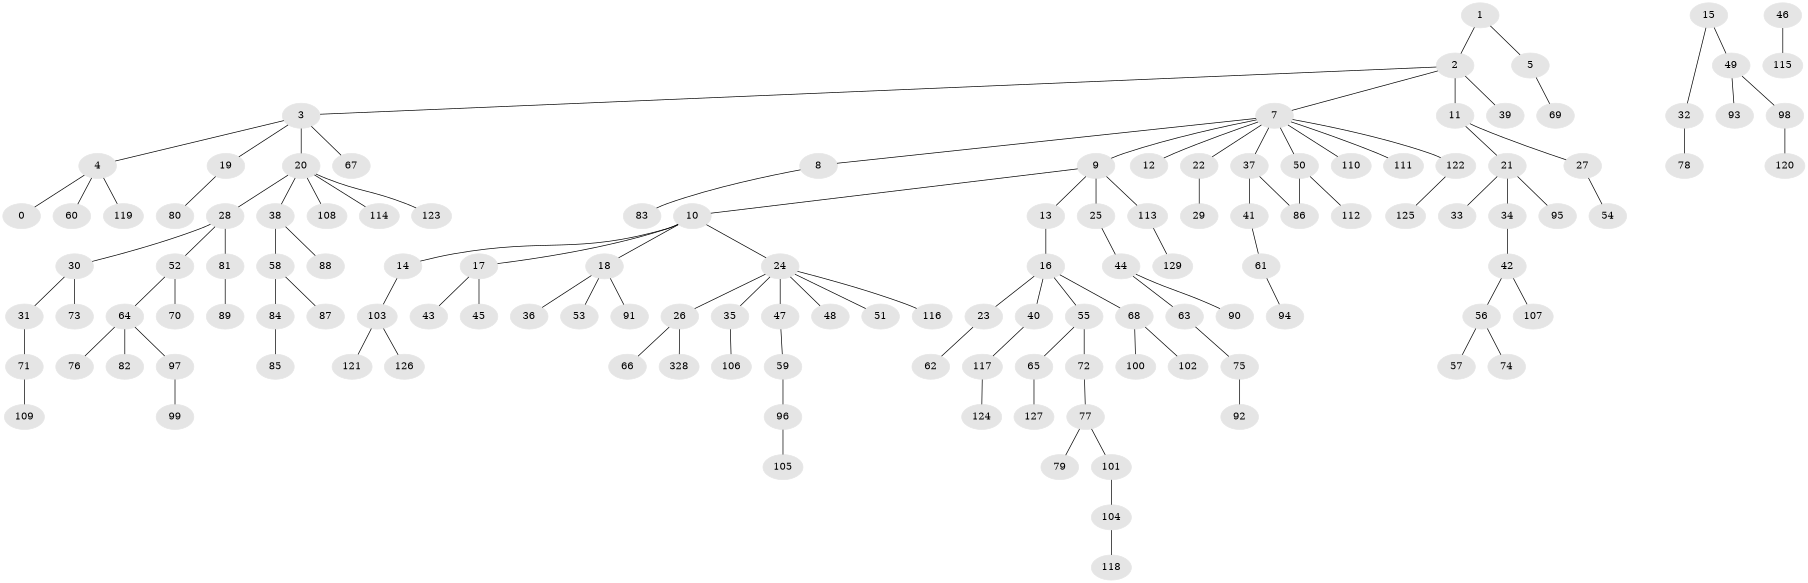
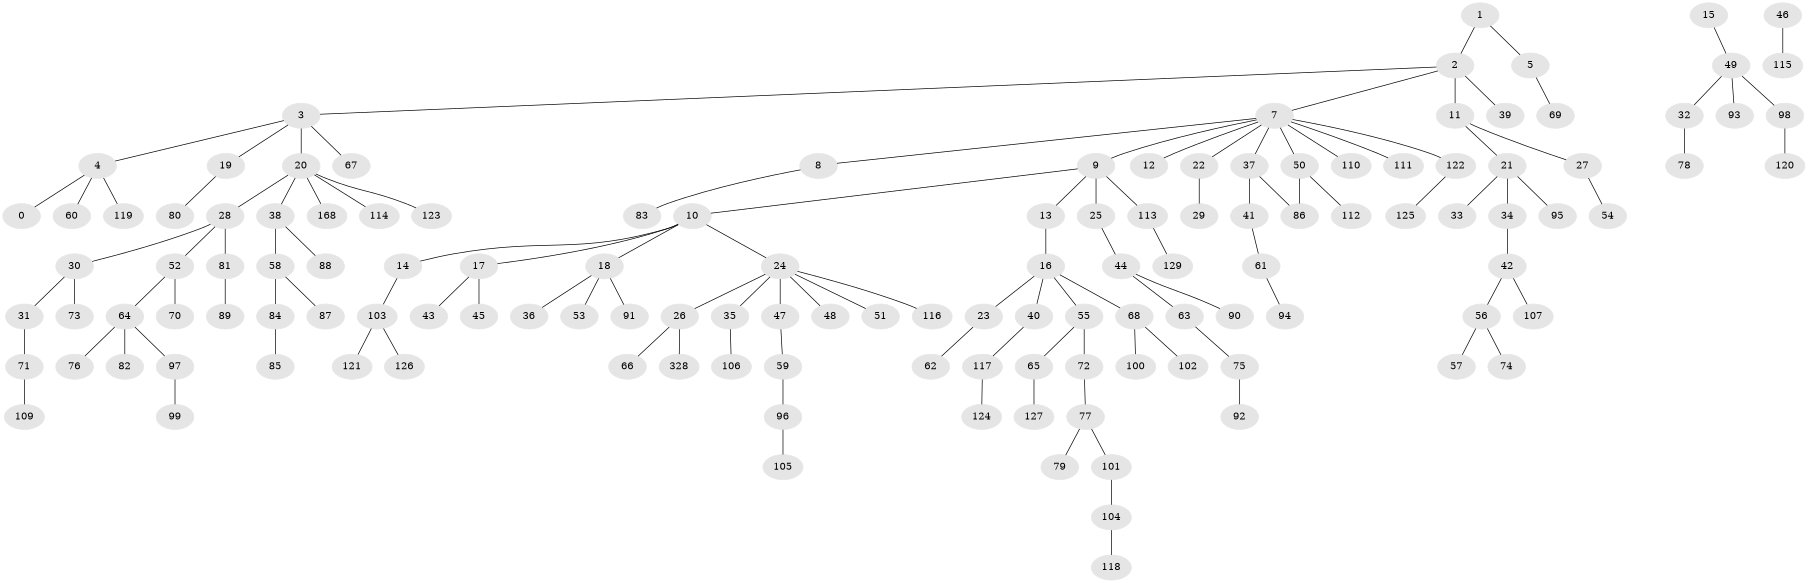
  graph {
    node [color=gray90 style=filled]
    1
    2
    5
    3
    7
    11
    39
    69
    4
    19
    20
    67
    8
    9
    12
    22
    37
    50
    110
    111
    122
    21
    27
    n24 [label=0]
    60
    119
    80
    28
    38
-   108
+   108 [label=168]
    114
    123
    15
    32
    49
    83
    10
    13
    25
    113
    29
    41
    86
    112
    125
    14
    17
    18
    24
    16
    44
    129
    103
    43
    45
    36
    53
    91
    26
    35
    47
    48
    51
    116
    33
    34
    95
    54
    23
    40
    55
    68
    121
    126
    78
    93
    98
    62
    117
    65
    72
    100
    102
    30
    52
    81
    58
    88
    42
    66
    n91 [label=328]
    106
    59
    63
    90
    31
    73
    64
    70
    89
    71
    109
    56
    107
    61
    46
    115
    84
    87
    124
    94
    57
    74
    75
    96
    120
    76
    82
    97
    127
    77
    85
    105
    92
    99
    79
    101
    104
    118
    1 -- 2
    1 -- 5
    2 -- 3
    2 -- 7
    2 -- 11
    2 -- 39
    5 -- 69
    3 -- 4
    3 -- 19
    3 -- 20
    3 -- 67
    7 -- 8
    7 -- 9
    7 -- 12
    7 -- 22
    7 -- 37
    7 -- 50
    7 -- 110
    7 -- 111
    7 -- 122
    11 -- 21
    11 -- 27
    4 -- n24
    4 -- 60
    4 -- 119
    19 -- 80
    20 -- 28
    20 -- 38
    20 -- 108
    20 -- 114
    20 -- 123
    8 -- 83
    9 -- 10
    9 -- 13
    9 -- 25
    9 -- 113
    22 -- 29
    37 -- 41
    37 -- 86
    50 -- 86
    50 -- 112
    122 -- 125
    21 -- 33
    21 -- 34
    21 -- 95
    27 -- 54
    28 -- 30
    28 -- 52
    28 -- 81
    38 -- 58
    38 -- 88
-   15 -- 32
+   49 -- 32
    15 -- 49
    32 -- 78
    49 -- 93
    49 -- 98
    10 -- 14
    10 -- 17
    10 -- 18
    10 -- 24
    13 -- 16
    25 -- 44
    113 -- 129
    41 -- 61
    14 -- 103
    17 -- 43
    17 -- 45
    18 -- 36
    18 -- 53
    18 -- 91
    24 -- 26
    24 -- 35
    24 -- 47
    24 -- 48
    24 -- 51
    24 -- 116
    16 -- 23
    16 -- 40
    16 -- 55
    16 -- 68
    44 -- 63
    44 -- 90
    103 -- 121
    103 -- 126
    26 -- 66
    26 -- n91
    35 -- 106
    47 -- 59
    34 -- 42
    23 -- 62
    40 -- 117
    55 -- 65
    55 -- 72
    68 -- 100
    68 -- 102
    98 -- 120
    117 -- 124
    65 -- 127
    72 -- 77
    30 -- 31
    30 -- 73
    52 -- 64
    52 -- 70
    81 -- 89
    58 -- 84
    58 -- 87
    42 -- 56
    42 -- 107
    59 -- 96
    63 -- 75
    31 -- 71
    64 -- 76
    64 -- 82
    64 -- 97
    71 -- 109
    56 -- 57
    56 -- 74
    61 -- 94
    46 -- 115
    84 -- 85
    75 -- 92
    96 -- 105
    97 -- 99
    77 -- 79
    77 -- 101
    101 -- 104
    104 -- 118
  }
